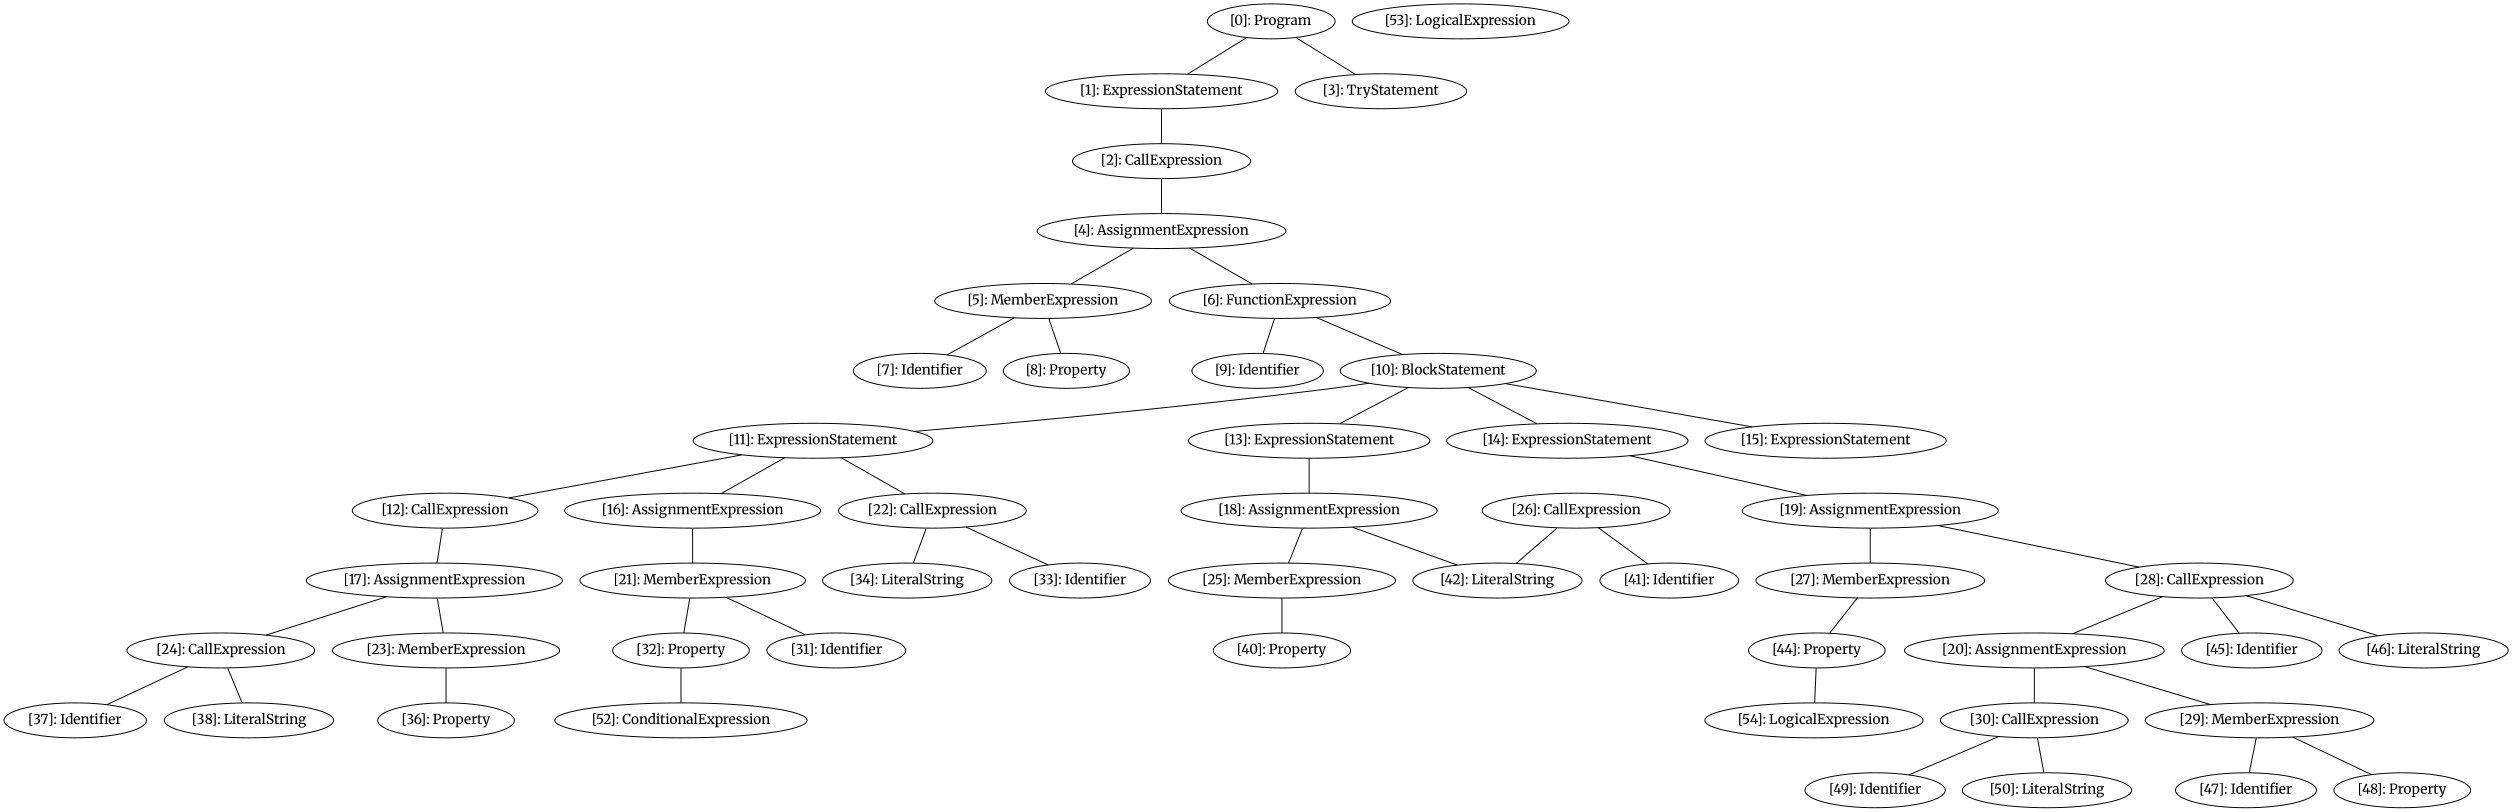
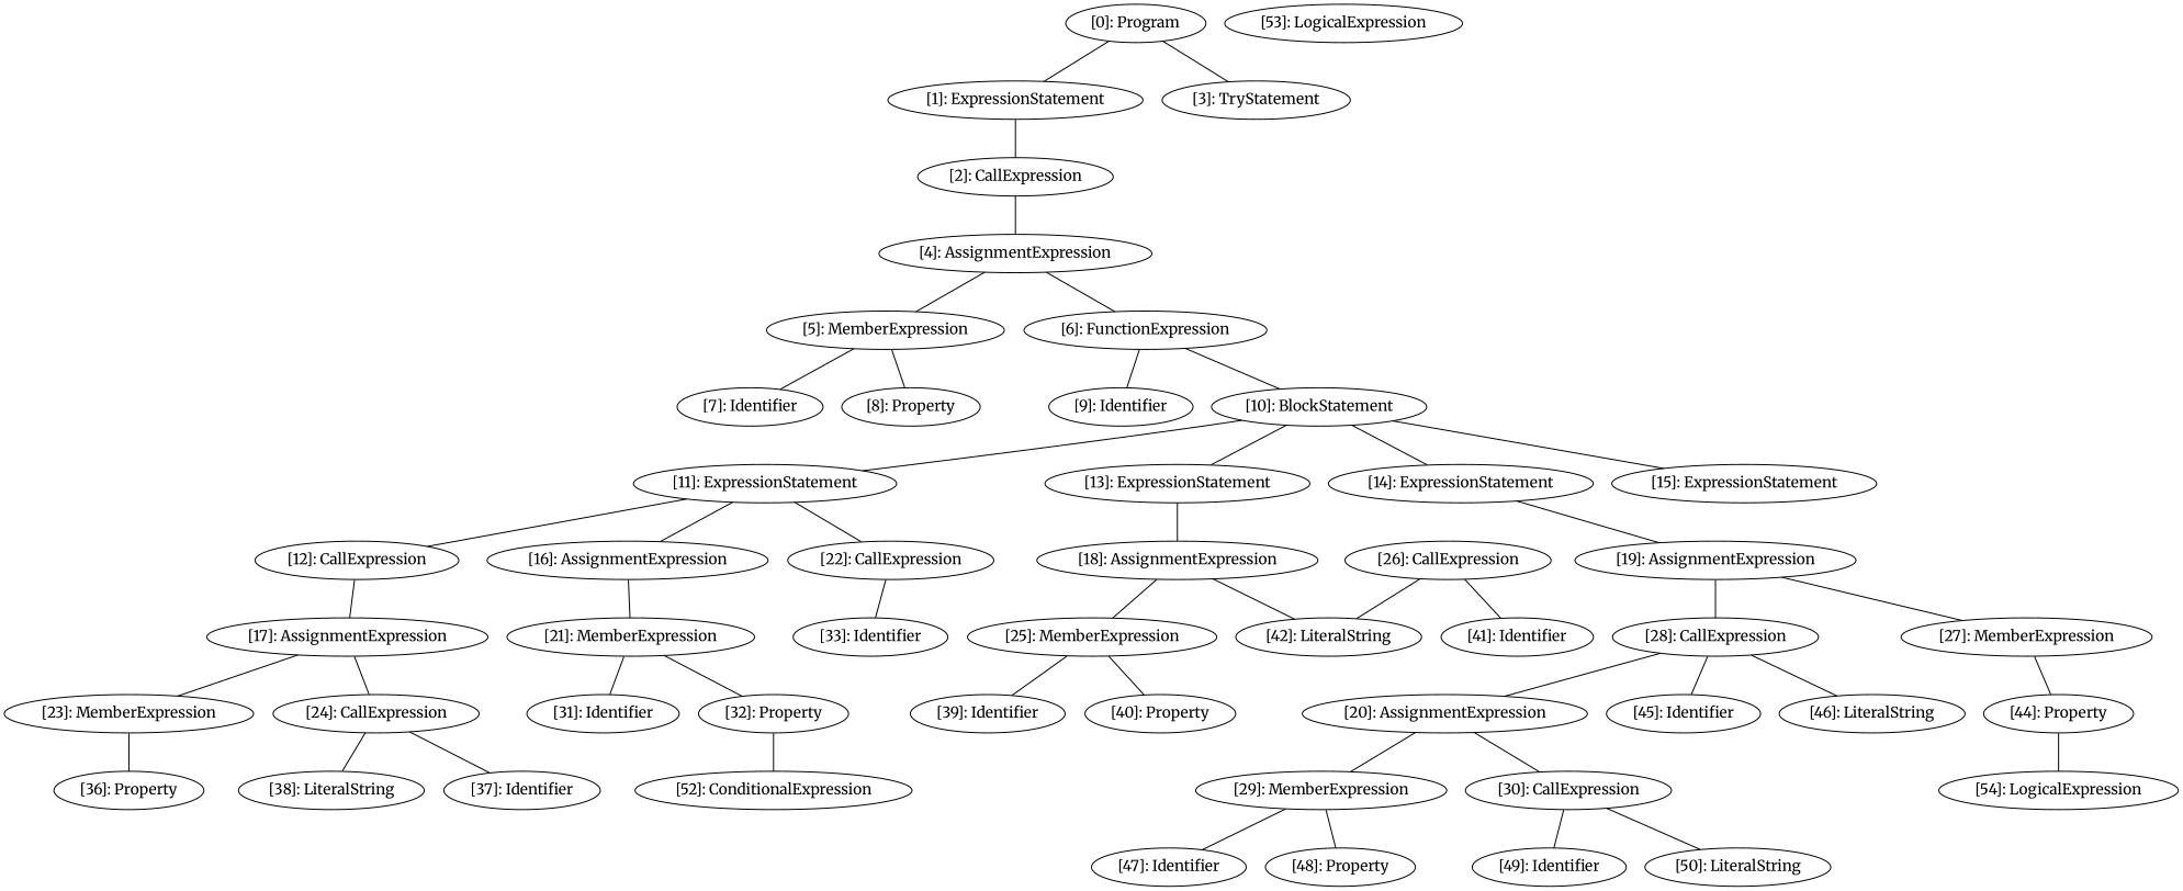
  graph {
    fontname=Merriweather
    node [fontname=Merriweather]
    edge [fontname=Merriweather]
    n1 [label="[0]: Program"]
    n2 [label="[1]: ExpressionStatement"]
    n3 [label="[3]: TryStatement"]
    n4 [label="[2]: CallExpression"]
    n5 [label="[4]: AssignmentExpression"]
    n6 [label="[5]: MemberExpression"]
    n7 [label="[6]: FunctionExpression"]
    n8 [label="[7]: Identifier"]
    n9 [label="[8]: Property"]
    n10 [label="[9]: Identifier"]
    n11 [label="[10]: BlockStatement"]
    n12 [label="[11]: ExpressionStatement"]
    n13 [label="[13]: ExpressionStatement"]
    n14 [label="[14]: ExpressionStatement"]
    n15 [label="[15]: ExpressionStatement"]
    n16 [label="[12]: CallExpression"]
    n17 [label="[16]: AssignmentExpression"]
    n18 [label="[22]: CallExpression"]
    n19 [label="[18]: AssignmentExpression"]
    n20 [label="[19]: AssignmentExpression"]
    n21 [label="[17]: AssignmentExpression"]
    n22 [label="[21]: MemberExpression"]
    n23 [label="[23]: MemberExpression"]
    n24 [label="[24]: CallExpression"]
    n25 [label="[25]: MemberExpression"]
    n26 [label="[42]: LiteralString"]
    n27 [label="[27]: MemberExpression"]
    n28 [label="[28]: CallExpression"]
    n29 [label="[20]: AssignmentExpression"]
    n30 [label="[29]: MemberExpression"]
    n31 [label="[30]: CallExpression"]
    n32 [label="[31]: Identifier"]
    n33 [label="[32]: Property"]
    n34 [label="[33]: Identifier"]
-   n35 [label="[34]: LiteralString"]
    n36 [label="[36]: Property"]
    n37 [label="[37]: Identifier"]
    n38 [label="[38]: LiteralString"]
+   n39 [label="[39]: Identifier"]
    n40 [label="[40]: Property"]
    n41 [label="[26]: CallExpression"]
    n42 [label="[41]: Identifier"]
    n43 [label="[44]: Property"]
    n44 [label="[45]: Identifier"]
    n45 [label="[46]: LiteralString"]
    n46 [label="[47]: Identifier"]
    n47 [label="[48]: Property"]
    n48 [label="[49]: Identifier"]
    n49 [label="[50]: LiteralString"]
    n50 [label="[52]: ConditionalExpression"]
    n51 [label="[54]: LogicalExpression"]
    n52 [label="[53]: LogicalExpression"]
    n1 -- n2
    n1 -- n3
    n2 -- n4
    n4 -- n5
    n5 -- n6
    n5 -- n7
    n6 -- n8
    n6 -- n9
    n7 -- n10
    n7 -- n11
    n11 -- n12
    n11 -- n13
    n11 -- n14
    n11 -- n15
    n12 -- n16
    n12 -- n17
    n12 -- n18
    n13 -- n19
    n14 -- n20
    n16 -- n21
    n17 -- n22
    n18 -- n34
-   n18 -- n35
    n19 -- n25
    n19 -- n26
    n20 -- n27
    n20 -- n28
    n21 -- n23
    n21 -- n24
    n22 -- n32
    n22 -- n33
    n23 -- n36
    n24 -- n37
    n24 -- n38
+   n25 -- n39
    n25 -- n40
    n27 -- n43
    n28 -- n29
    n28 -- n44
    n28 -- n45
    n29 -- n30
    n29 -- n31
    n30 -- n46
    n30 -- n47
    n31 -- n48
    n31 -- n49
    n33 -- n50
    n41 -- n26
    n41 -- n42
    n43 -- n51
  }
